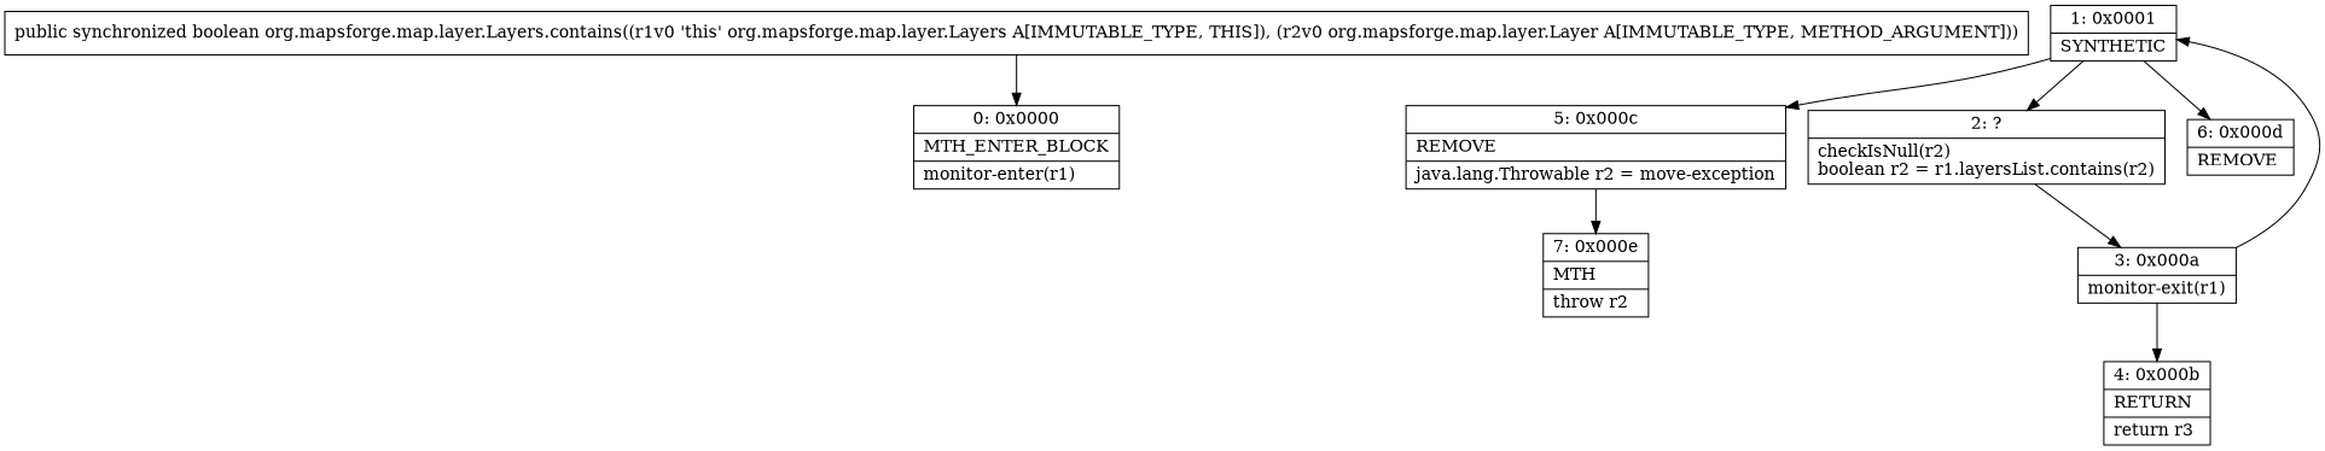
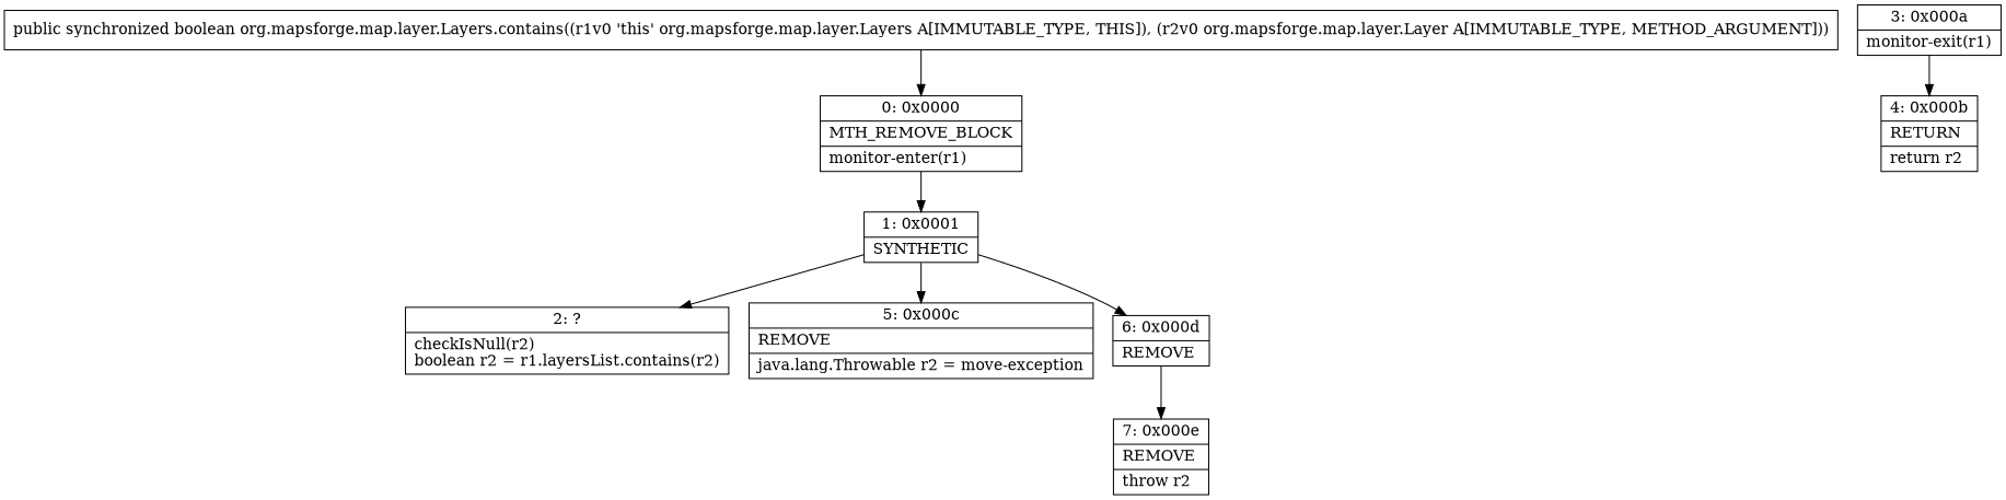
  digraph {
    node [shape=record]
-   n1 [label="{0\:\ 0x0000|MTH_ENTER_BLOCK\l|monitor\-enter(r1)\l}"]
+   n1 [label="{0\:\ 0x0000|MTH_REMOVE_BLOCK\l|monitor\-enter(r1)\l}"]
    n2 [label="{1\:\ 0x0001|SYNTHETIC\l}"]
    n3 [label="{2\:\ ?|checkIsNull(r2)\lboolean r2 = r1.layersList.contains(r2)\l}"]
    n4 [label="{5\:\ 0x000c|REMOVE\l|java.lang.Throwable r2 = move\-exception\l}"]
    n5 [label="{6\:\ 0x000d|REMOVE\l}"]
    n6 [label="{3\:\ 0x000a|monitor\-exit(r1)\l}"]
-   n7 [label="{4\:\ 0x000b|RETURN\l|return r3\l}"]
-   n8 [label="{7\:\ 0x000e|MTH\l|throw r2\l}"]
+   n7 [label="{4\:\ 0x000b|RETURN\l|return r2\l}"]
+   n8 [label="{7\:\ 0x000e|REMOVE\l|throw r2\l}"]
    n9 [label="{public synchronized boolean org.mapsforge.map.layer.Layers.contains((r1v0 'this' org.mapsforge.map.layer.Layers A[IMMUTABLE_TYPE, THIS]), (r2v0 org.mapsforge.map.layer.Layer A[IMMUTABLE_TYPE, METHOD_ARGUMENT])) }"]
-   n6 -> n2
+   n1 -> n2
    n2 -> n3
    n2 -> n4
    n2 -> n5
-   n3 -> n6
-   n4 -> n8
+   n5 -> n8
    n6 -> n7
    n9 -> n1
  }
